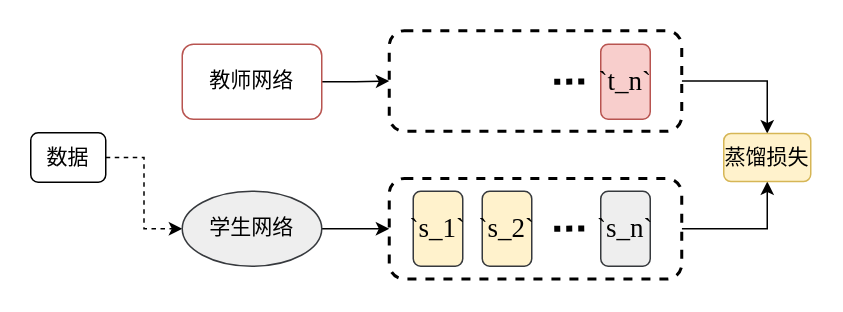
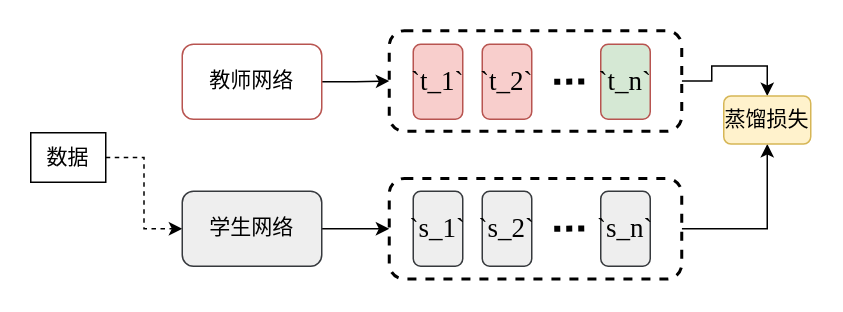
  <mxCell id="0" />
  <mxCell id="1" parent="0" />
  <mxCell id="2" style="edgeStyle=orthogonalEdgeStyle;rounded=0;orthogonalLoop=1;jettySize=auto;html=1;entryX=0.5;entryY=1;entryDx=0;entryDy=0;" parent="1" source="3" target="12" edge="1"><mxGeometry relative="1" as="geometry" /></mxCell>
  <mxCell id="3" value="" style="rounded=1;whiteSpace=wrap;html=1;dashed=1;strokeWidth=2;" parent="1" vertex="1"><mxGeometry x="259" y="118.5" width="195" height="67" as="geometry" /></mxCell>
  <mxCell id="4" style="edgeStyle=orthogonalEdgeStyle;rounded=0;orthogonalLoop=1;jettySize=auto;html=1;entryX=0.5;entryY=0;entryDx=0;entryDy=0;" parent="1" source="5" target="12" edge="1"><mxGeometry relative="1" as="geometry" /></mxCell>
  <mxCell id="5" value="" style="rounded=1;whiteSpace=wrap;html=1;dashed=1;strokeWidth=2;" parent="1" vertex="1"><mxGeometry x="259" y="20" width="195" height="67" as="geometry" /></mxCell>
  <mxCell id="6" style="edgeStyle=orthogonalEdgeStyle;rounded=0;orthogonalLoop=1;jettySize=auto;html=1;entryX=0;entryY=0.5;entryDx=0;entryDy=0;dashed=1;" parent="1" source="7" target="11" edge="1"><mxGeometry relative="1" as="geometry" /></mxCell>
- <mxCell id="7" value="&lt;font style=&quot;font-size: 14px;&quot; face=&quot;宋体&quot;&gt;数据&lt;/font&gt;" style="rounded=1;whiteSpace=wrap;html=1;" parent="1" vertex="1"><mxGeometry x="20" y="88" width="50" height="33" as="geometry" /></mxCell>
+ <mxCell id="7" value="&lt;font style=&quot;font-size: 14px;&quot; face=&quot;宋体&quot;&gt;数据&lt;/font&gt;" style="whiteSpace=wrap;html=1;rounded=0;" parent="1" vertex="1"><mxGeometry x="20" y="88" width="50" height="33" as="geometry" /></mxCell>
  <mxCell id="8" style="edgeStyle=orthogonalEdgeStyle;rounded=0;orthogonalLoop=1;jettySize=auto;html=1;entryX=0;entryY=0.5;entryDx=0;entryDy=0;" parent="1" source="9" target="5" edge="1"><mxGeometry relative="1" as="geometry" /></mxCell>
  <mxCell id="9" value="&lt;font style=&quot;font-size: 14px;&quot; face=&quot;宋体&quot;&gt;教师网络&lt;/font&gt;" style="rounded=1;whiteSpace=wrap;html=1;fillColor=#ffffff;strokeColor=#b85450;" parent="1" vertex="1"><mxGeometry x="121" y="29" width="93" height="50" as="geometry" /></mxCell>
  <mxCell id="10" style="edgeStyle=orthogonalEdgeStyle;rounded=0;orthogonalLoop=1;jettySize=auto;html=1;entryX=0;entryY=0.5;entryDx=0;entryDy=0;" parent="1" source="11" target="3" edge="1"><mxGeometry relative="1" as="geometry" /></mxCell>
- <mxCell id="11" value="&lt;font style=&quot;font-size: 14px;&quot; face=&quot;宋体&quot;&gt;学生网络&lt;/font&gt;" style="ellipse;whiteSpace=wrap;html=1;fillColor=#eeeeee;strokeColor=#36393d;" parent="1" vertex="1"><mxGeometry x="121" y="127" width="93" height="50" as="geometry" /></mxCell>
- <mxCell id="12" value="&lt;font style=&quot;font-size: 14px;&quot; face=&quot;宋体&quot;&gt;蒸馏损失&lt;/font&gt;" style="rounded=1;whiteSpace=wrap;html=1;fillColor=#fff2cc;strokeColor=#d6b656;" parent="1" vertex="1"><mxGeometry x="482" y="88.5" width="58" height="32" as="geometry" /></mxCell>
- <mxCell id="15" value="&lt;font style=&quot;font-size: 18px;&quot; face=&quot;宋体&quot;&gt;`t_n`&lt;/font&gt;" style="rounded=1;whiteSpace=wrap;html=1;fillColor=#f8cecc;strokeColor=#b85450;" parent="1" vertex="1"><mxGeometry x="400" y="29" width="33" height="50" as="geometry" /></mxCell>
+ <mxCell id="11" value="&lt;font style=&quot;font-size: 14px;&quot; face=&quot;宋体&quot;&gt;学生网络&lt;/font&gt;" style="rounded=1;whiteSpace=wrap;html=1;fillColor=#eeeeee;strokeColor=#36393d;" parent="1" vertex="1"><mxGeometry x="121" y="127" width="93" height="50" as="geometry" /></mxCell>
+ <mxCell id="12" value="&lt;font style=&quot;font-size: 14px;&quot; face=&quot;宋体&quot;&gt;蒸馏损失&lt;/font&gt;" style="rounded=1;whiteSpace=wrap;html=1;fillColor=#fff2cc;strokeColor=#d6b656;" parent="1" vertex="1"><mxGeometry x="482" y="63.5" width="58" height="32" as="geometry" /></mxCell>
+ <mxCell id="13" value="&lt;font style=&quot;font-size: 18px;&quot; face=&quot;宋体&quot;&gt;`t_1`&lt;/font&gt;" style="rounded=1;whiteSpace=wrap;html=1;fillColor=#f8cecc;strokeColor=#b85450;" parent="1" vertex="1"><mxGeometry x="275" y="29" width="33" height="50" as="geometry" /></mxCell>
+ <mxCell id="14" value="&lt;font style=&quot;font-size: 18px;&quot; face=&quot;宋体&quot;&gt;`t_2`&lt;/font&gt;" style="rounded=1;whiteSpace=wrap;html=1;fillColor=#f8cecc;strokeColor=#b85450;" parent="1" vertex="1"><mxGeometry x="321" y="29" width="33" height="50" as="geometry" /></mxCell>
+ <mxCell id="15" value="&lt;font style=&quot;font-size: 18px;&quot; face=&quot;宋体&quot;&gt;`t_n`&lt;/font&gt;" style="rounded=1;whiteSpace=wrap;html=1;fillColor=#d5e8d4;strokeColor=#b85450;" parent="1" vertex="1"><mxGeometry x="400" y="29" width="33" height="50" as="geometry" /></mxCell>
  <mxCell id="16" value="" style="endArrow=none;dashed=1;html=1;rounded=0;dashPattern=1 1;strokeWidth=4;" parent="1" edge="1"><mxGeometry width="50" height="50" relative="1" as="geometry"><mxPoint x="369" y="54.06" as="sourcePoint" /><mxPoint x="389" y="53.8" as="targetPoint" /></mxGeometry></mxCell>
- <mxCell id="17" value="&lt;font style=&quot;font-size: 18px;&quot; face=&quot;宋体&quot;&gt;`s_1`&lt;/font&gt;" style="rounded=1;whiteSpace=wrap;html=1;fillColor=#fff2cc;strokeColor=#36393d;" parent="1" vertex="1"><mxGeometry x="275" y="127" width="33" height="50" as="geometry" /></mxCell>
- <mxCell id="18" value="&lt;font style=&quot;font-size: 18px;&quot; face=&quot;宋体&quot;&gt;`s_2`&lt;/font&gt;" style="rounded=1;whiteSpace=wrap;html=1;fillColor=#fff2cc;strokeColor=#36393d;" parent="1" vertex="1"><mxGeometry x="321" y="127" width="33" height="50" as="geometry" /></mxCell>
+ <mxCell id="17" value="&lt;font style=&quot;font-size: 18px;&quot; face=&quot;宋体&quot;&gt;`s_1`&lt;/font&gt;" style="rounded=1;whiteSpace=wrap;html=1;fillColor=#eeeeee;strokeColor=#36393d;" parent="1" vertex="1"><mxGeometry x="275" y="127" width="33" height="50" as="geometry" /></mxCell>
+ <mxCell id="18" value="&lt;font style=&quot;font-size: 18px;&quot; face=&quot;宋体&quot;&gt;`s_2`&lt;/font&gt;" style="rounded=1;whiteSpace=wrap;html=1;fillColor=#eeeeee;strokeColor=#36393d;" parent="1" vertex="1"><mxGeometry x="321" y="127" width="33" height="50" as="geometry" /></mxCell>
  <mxCell id="19" value="&lt;font style=&quot;font-size: 18px;&quot; face=&quot;宋体&quot;&gt;`s_n`&lt;/font&gt;" style="rounded=1;whiteSpace=wrap;html=1;fillColor=#eeeeee;strokeColor=#36393d;" parent="1" vertex="1"><mxGeometry x="400" y="127" width="33" height="50" as="geometry" /></mxCell>
  <mxCell id="20" value="" style="endArrow=none;dashed=1;html=1;rounded=0;dashPattern=1 1;strokeWidth=4;" parent="1" edge="1"><mxGeometry width="50" height="50" relative="1" as="geometry"><mxPoint x="369" y="152.06" as="sourcePoint" /><mxPoint x="389" y="151.8" as="targetPoint" /></mxGeometry></mxCell>
